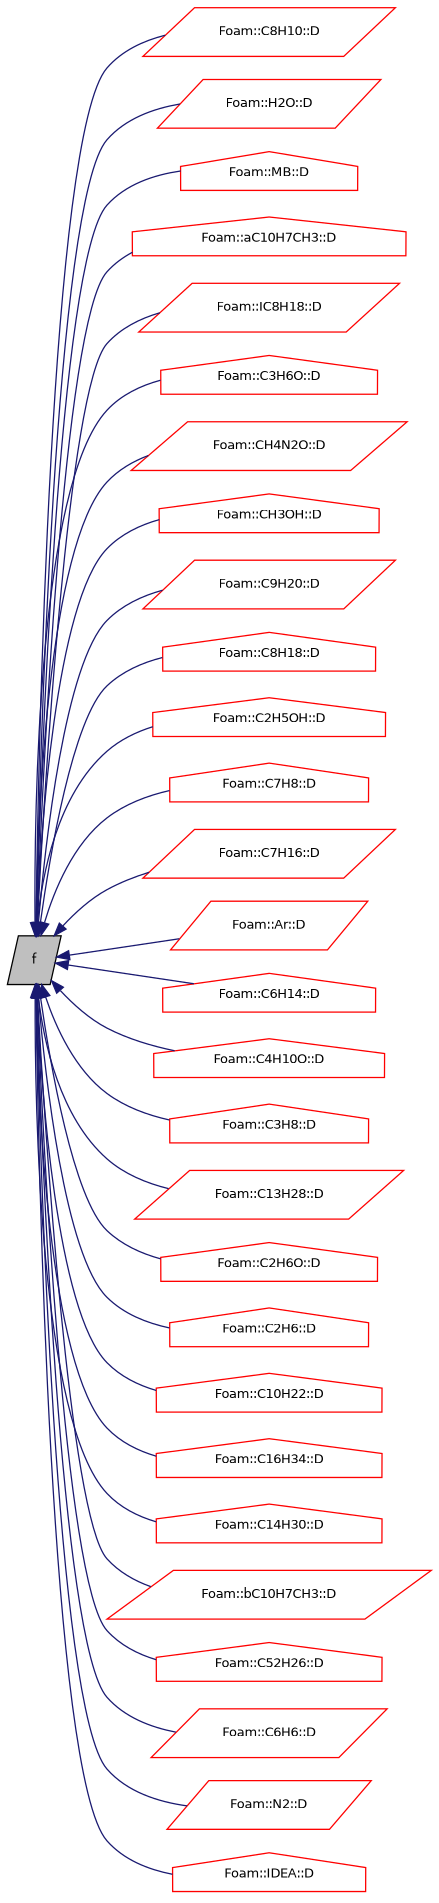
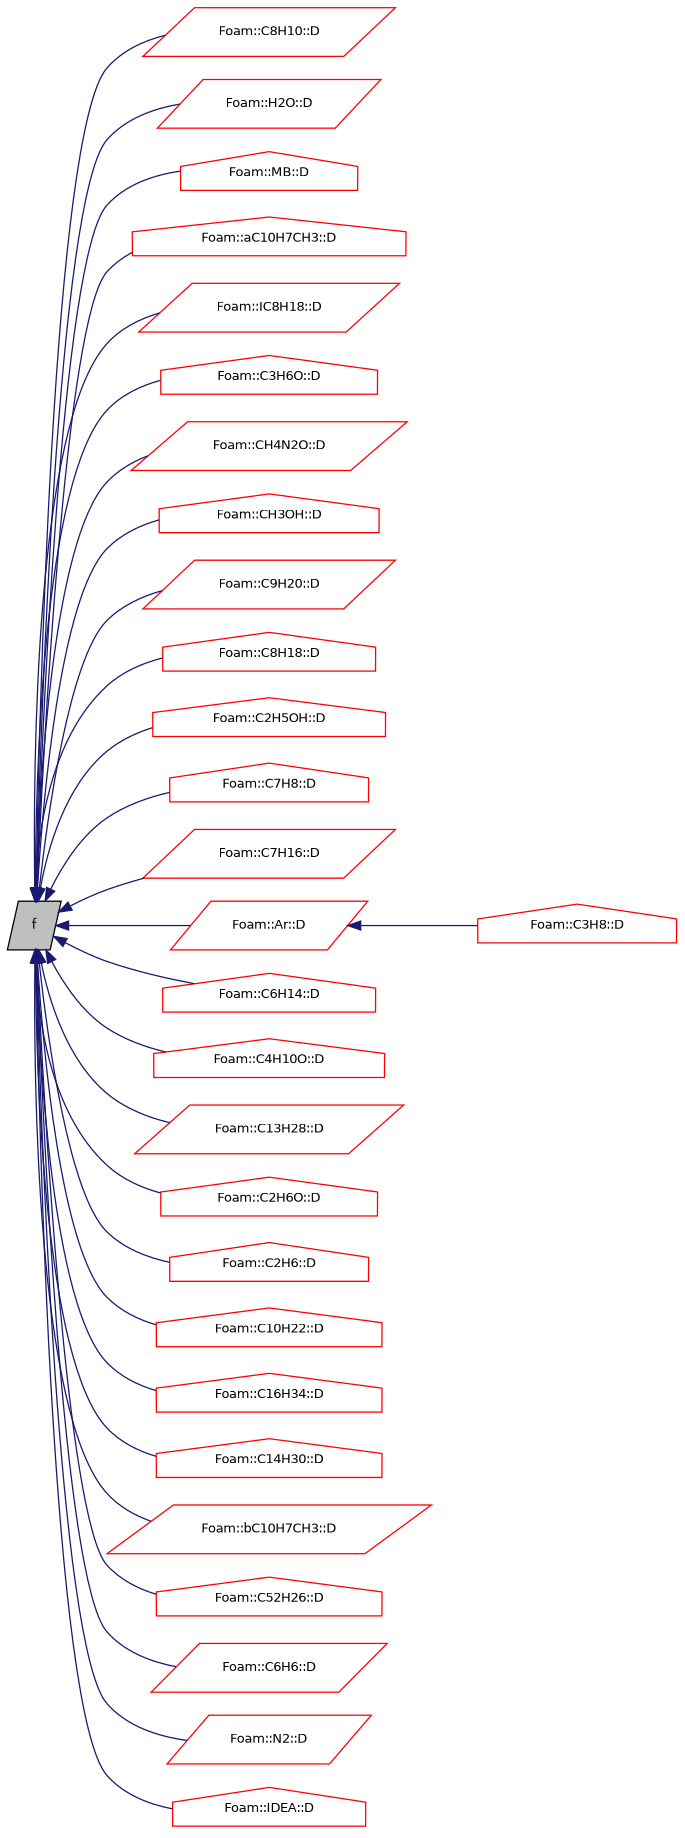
  digraph {
    rankdir=LR
    node [color=red fontname=Helvetica fontsize=10 shape=house]
    edge [color=midnightblue dir=back fontname=Helvetica fontsize=10 labelfontname=Helvetica labelfontsize=10 style=solid]
    n1 [color=black fillcolor=grey75 fontcolor=black height=0.2 label=f shape=parallelogram style=filled width=0.4]
    n2 [height=0.2 label="Foam::C8H10::D" shape=parallelogram width=0.4]
    n3 [height=0.2 label="Foam::H2O::D" shape=parallelogram width=0.4]
    n4 [height=0.2 label="Foam::MB::D" width=0.4]
    n5 [height=0.2 label="Foam::aC10H7CH3::D" width=0.4]
    n6 [height=0.2 label="Foam::IC8H18::D" shape=parallelogram width=0.4]
    n7 [height=0.2 label="Foam::C3H6O::D" width=0.4]
    n8 [height=0.2 label="Foam::CH4N2O::D" shape=parallelogram width=0.4]
    n9 [height=0.2 label="Foam::CH3OH::D" width=0.4]
    n10 [height=0.2 label="Foam::C9H20::D" shape=parallelogram width=0.4]
    n11 [height=0.2 label="Foam::C8H18::D" width=0.4]
    n12 [height=0.2 label="Foam::C2H5OH::D" width=0.4]
    n13 [height=0.2 label="Foam::C7H8::D" width=0.4]
    n14 [height=0.2 label="Foam::C7H16::D" shape=parallelogram width=0.4]
    n15 [height=0.2 label="Foam::Ar::D" shape=parallelogram width=0.4]
    n16 [height=0.2 label="Foam::C6H14::D" width=0.4]
    n17 [height=0.2 label="Foam::C4H10O::D" width=0.4]
    n18 [height=0.2 label="Foam::C3H8::D" width=0.4]
    n19 [height=0.2 label="Foam::C13H28::D" shape=parallelogram width=0.4]
    n20 [height=0.2 label="Foam::C2H6O::D" width=0.4]
    n21 [height=0.2 label="Foam::C2H6::D" width=0.4]
    n22 [height=0.2 label="Foam::C10H22::D" width=0.4]
    n23 [height=0.2 label="Foam::C16H34::D" width=0.4]
    n24 [height=0.2 label="Foam::C14H30::D" width=0.4]
    n25 [height=0.2 label="Foam::bC10H7CH3::D" shape=parallelogram width=0.4]
    n26 [height=0.2 label="Foam::C52H26::D" width=0.4]
    n27 [height=0.2 label="Foam::C6H6::D" shape=parallelogram width=0.4]
    n28 [height=0.2 label="Foam::N2::D" shape=parallelogram width=0.4]
    n29 [height=0.2 label="Foam::IDEA::D" width=0.4]
    n1 -> n2
    n1 -> n3
    n1 -> n4
    n1 -> n5
    n1 -> n6
    n1 -> n7
    n1 -> n8
    n1 -> n9
    n1 -> n10
    n1 -> n11
    n1 -> n12
    n1 -> n13
    n1 -> n14
    n1 -> n15
    n1 -> n16
    n1 -> n17
-   n1 -> n18
+   n15 -> n18
    n1 -> n19
    n1 -> n20
    n1 -> n21
    n1 -> n22
    n1 -> n23
    n1 -> n24
    n1 -> n25
    n1 -> n26
    n1 -> n27
    n1 -> n28
    n1 -> n29
  }
